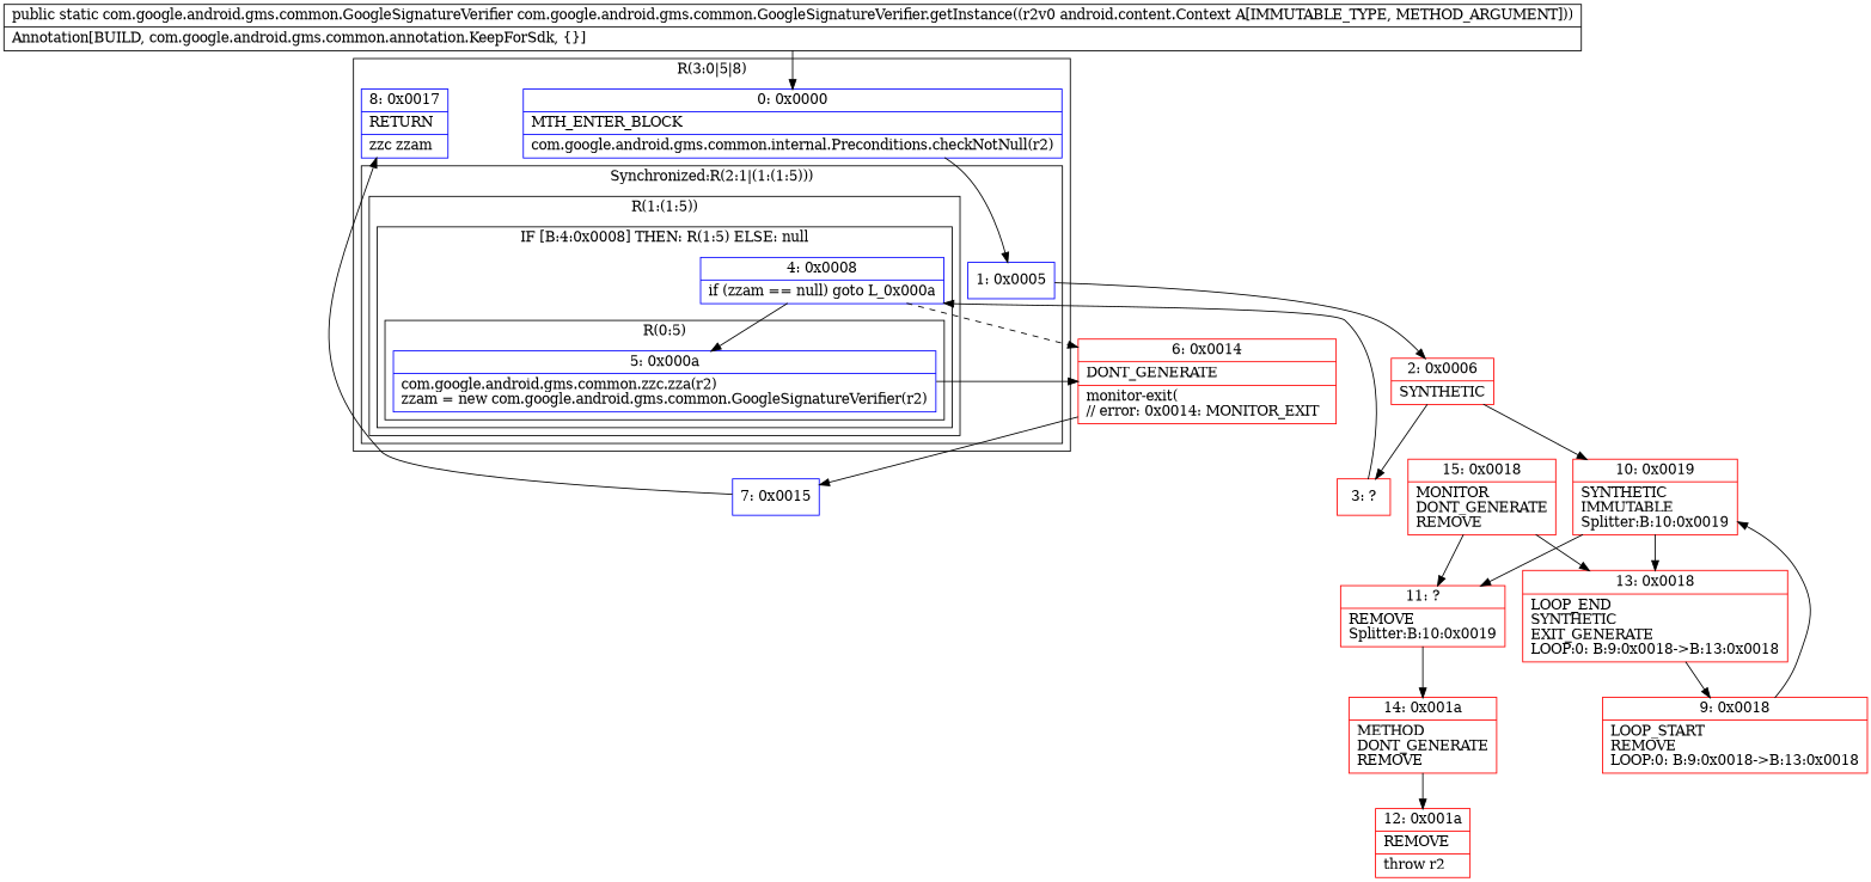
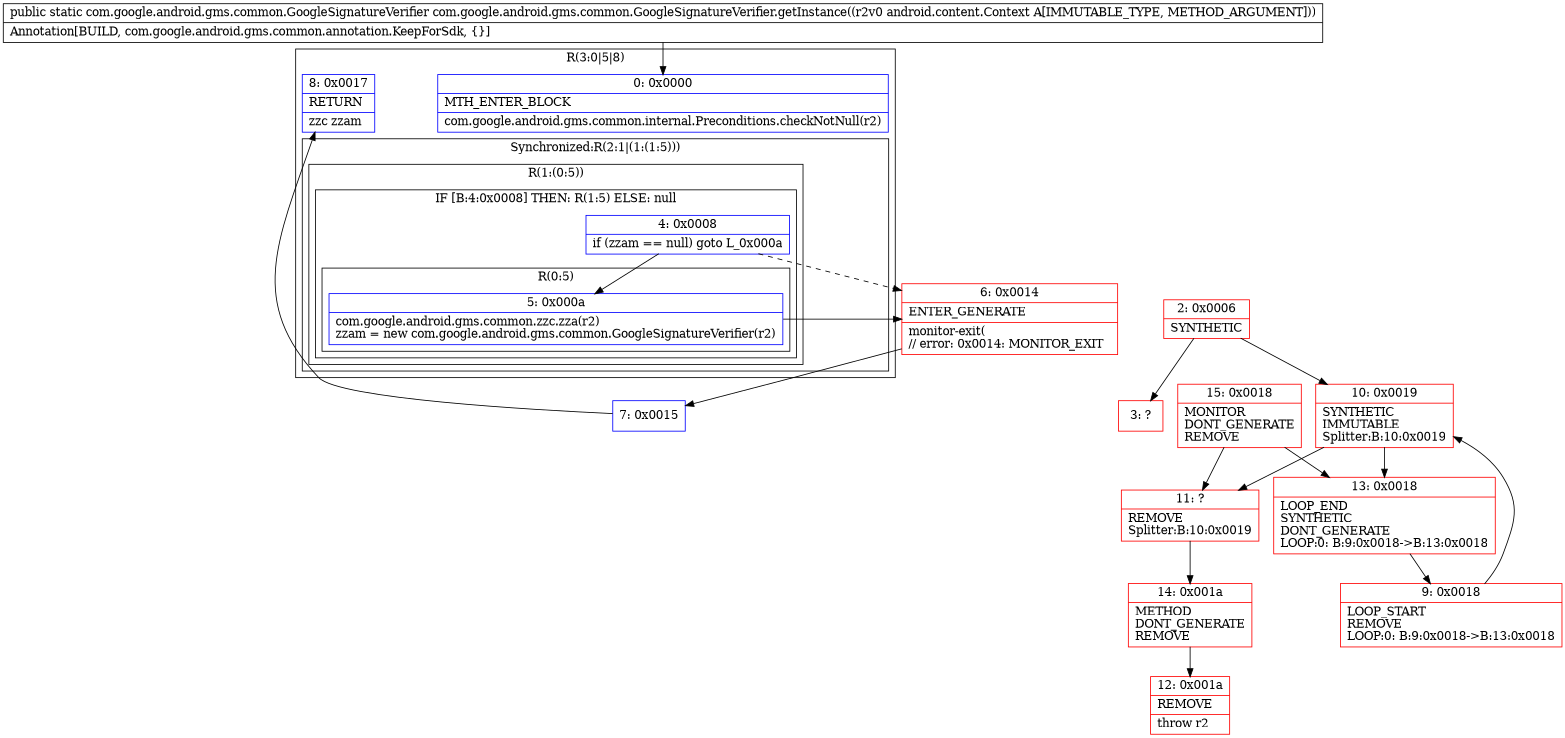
  digraph {
    node [color=red shape=record]
    n1 [color=blue label="{5\:\ 0x000a|com.google.android.gms.common.zzc.zza(r2)\lzzam = new com.google.android.gms.common.GoogleSignatureVerifier(r2)\l}"]
    n2 [color=blue label="{4\:\ 0x0008|if (zzam == null) goto L_0x000a\l}"]
-   n3 [color=blue label="{1\:\ 0x0005}"]
    n4 [color=blue label="{0\:\ 0x0000|MTH_ENTER_BLOCK\l|com.google.android.gms.common.internal.Preconditions.checkNotNull(r2)\l}"]
    n5 [color=blue label="{8\:\ 0x0017|RETURN\l|zzc zzam\l}"]
-   n6 [label="{6\:\ 0x0014|DONT_GENERATE\l|monitor\-exit(\l\/\/ error: 0x0014: MONITOR_EXIT  \l}"]
+   n6 [label="{6\:\ 0x0014|ENTER_GENERATE\l|monitor\-exit(\l\/\/ error: 0x0014: MONITOR_EXIT  \l}"]
    n7 [label="{2\:\ 0x0006|SYNTHETIC\l}"]
    n8 [label="{3\:\ ?}"]
    n9 [label="{10\:\ 0x0019|SYNTHETIC\lIMMUTABLE\lSplitter:B:10:0x0019\l}"]
    n10 [color=blue label="{7\:\ 0x0015}"]
    n11 [label="{9\:\ 0x0018|LOOP_START\lREMOVE\lLOOP:0: B:9:0x0018\-\>B:13:0x0018\l}"]
    n12 [label="{11\:\ ?|REMOVE\lSplitter:B:10:0x0019\l}"]
-   n13 [label="{13\:\ 0x0018|LOOP_END\lSYNTHETIC\lEXIT_GENERATE\lLOOP:0: B:9:0x0018\-\>B:13:0x0018\l}"]
+   n13 [label="{13\:\ 0x0018|LOOP_END\lSYNTHETIC\lDONT_GENERATE\lLOOP:0: B:9:0x0018\-\>B:13:0x0018\l}"]
    n14 [label="{14\:\ 0x001a|METHOD\lDONT_GENERATE\lREMOVE\l}"]
    n15 [label="{12\:\ 0x001a|REMOVE\l|throw r2\l}"]
    n16 [label="{15\:\ 0x0018|MONITOR\lDONT_GENERATE\lREMOVE\l}"]
    n17 [label="{public static com.google.android.gms.common.GoogleSignatureVerifier com.google.android.gms.common.GoogleSignatureVerifier.getInstance((r2v0 android.content.Context A[IMMUTABLE_TYPE, METHOD_ARGUMENT]))  | Annotation[BUILD, com.google.android.gms.common.annotation.KeepForSdk, \{\}]\l}" color=""]
    subgraph cluster_1 {
      label="R(3:0|5|8)"
      n4
      n5
      subgraph cluster_2 {
        label="Synchronized:R(2:1|(1:(1:5)))"
-       n3
        subgraph cluster_3 {
-         label="R(1:(1:5))"
+         label="R(1:(0:5))"
          subgraph cluster_4 {
            label="IF [B:4:0x0008] THEN: R(1:5) ELSE: null"
            n2
            subgraph cluster_5 {
              label="R(0:5)"
              n1
            }
          }
        }
      }
    }
    n1 -> n6
    n2 -> n1
    n2 -> n6 [style=dashed]
-   n3 -> n7
-   n4 -> n3
    n6 -> n10
    n7 -> n8
    n7 -> n9
-   n8 -> n2
    n9 -> n12
    n9 -> n13
    n10 -> n5
    n11 -> n9
    n12 -> n14
    n13 -> n11
    n14 -> n15
    n16 -> n12
    n16 -> n13
    n17 -> n4
  }
